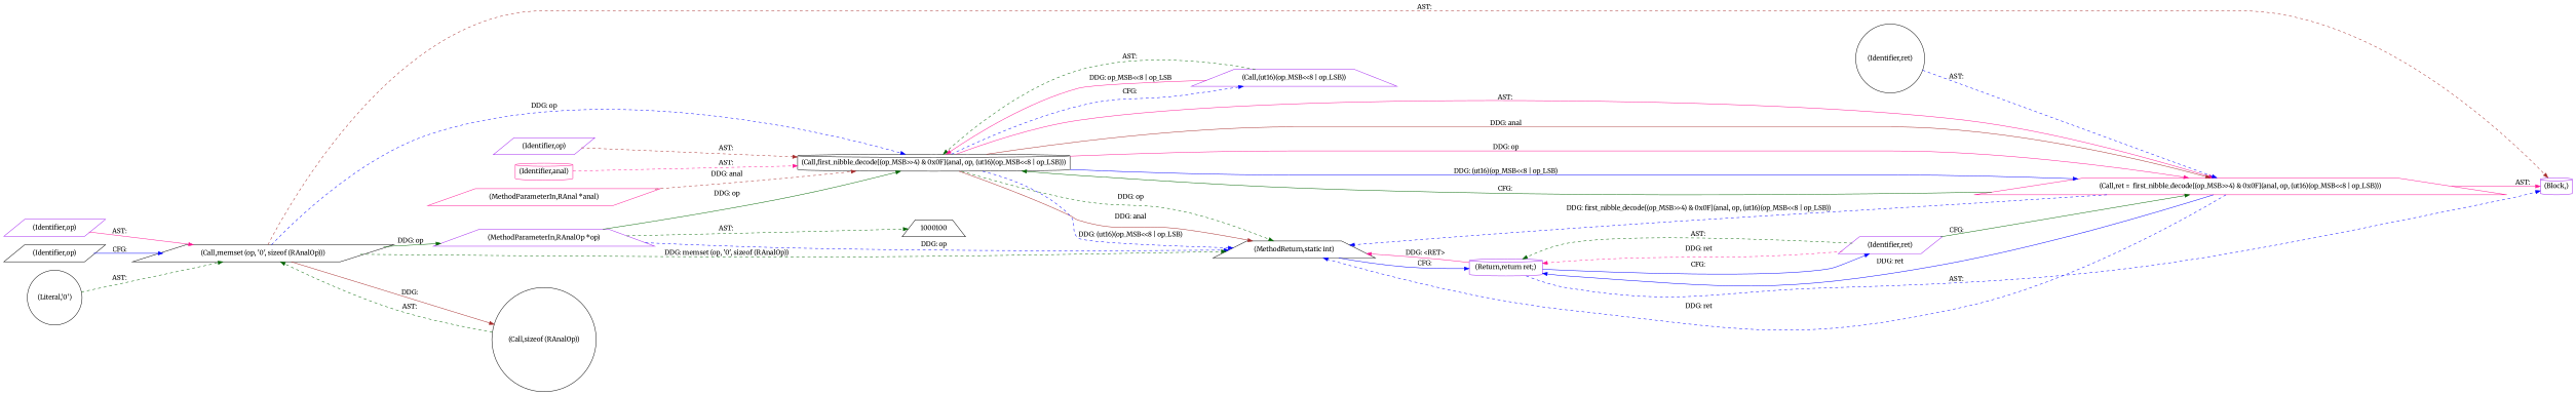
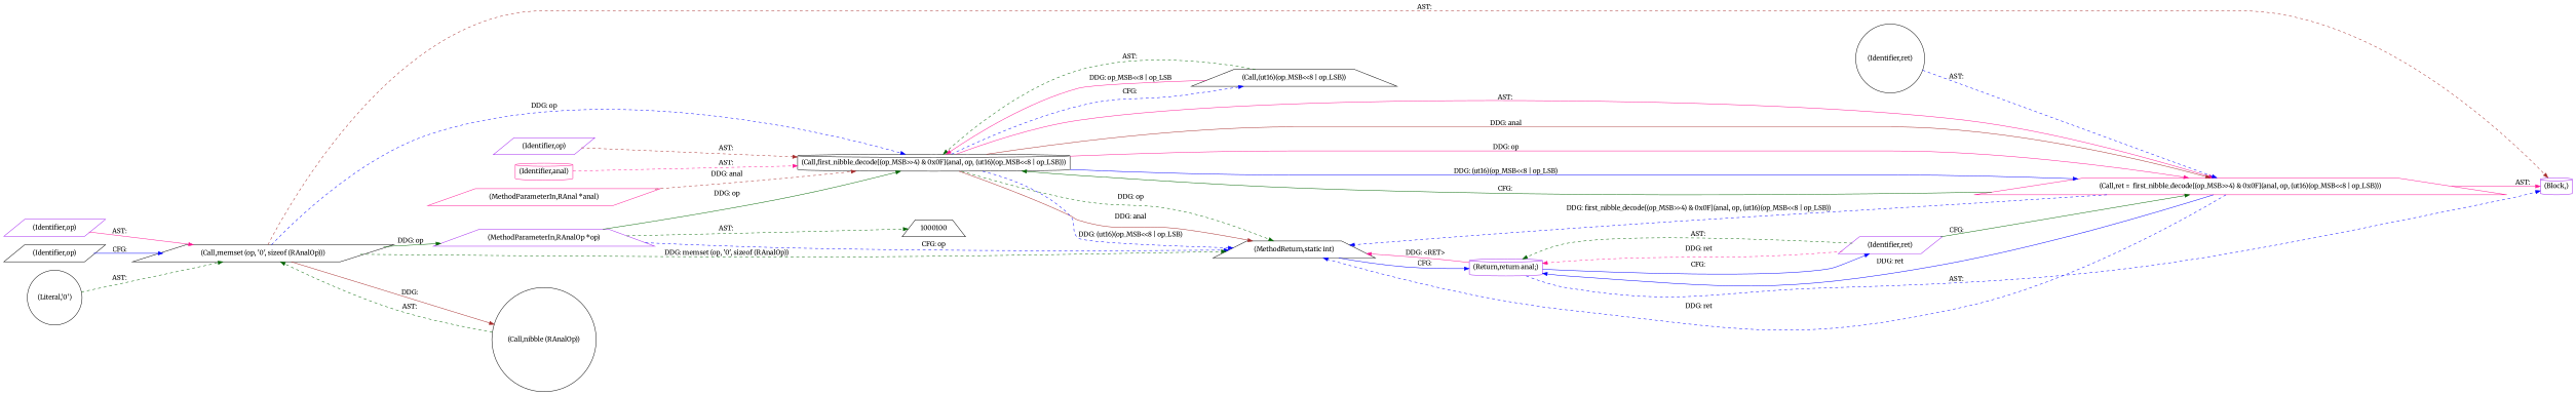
  digraph {
    fontname=Merriweather
    rankdir=LR
    node [color=black fontname=Merriweather shape=parallelogram]
    edge [color=blue fontname=Merriweather style=dashed]
    n1 [color=purple label="(MethodParameterIn,RAnalOp *op)" shape=trapezium]
    n2 [label="(Call,first_nibble_decode[(op_MSB>>4) & 0x0F](anal, op, (ut16)(op_MSB<<8 | op_LSB)))" shape=cylinder]
    n3 [label="(MethodReturn,static int)" shape=trapezium]
    1000100 [shape=trapezium]
    n5 [label="(Call,memset (op, '\0', sizeof (RAnalOp)))"]
    n6 [color=purple label="(Block,)" shape=cylinder]
-   n7 [label="(Call,sizeof (RAnalOp))" shape=circle]
+   n7 [label="(Call,nibble (RAnalOp))" shape=circle]
    n8 [color=deeppink label="(Call,ret =  first_nibble_decode[(op_MSB>>4) & 0x0F](anal, op, (ut16)(op_MSB<<8 | op_LSB)))" shape=trapezium]
-   n9 [color=purple label="(Call,(ut16)(op_MSB<<8 | op_LSB))" shape=trapezium]
-   n10 [color=purple label="(Return,return ret;)" shape=cylinder]
+   n9 [label="(Call,(ut16)(op_MSB<<8 | op_LSB))" shape=trapezium]
+   n10 [color=purple label="(Return,return anal;)" shape=cylinder]
    n11 [color=purple label="(Identifier,ret)"]
    n12 [color=purple label="(Identifier,op)"]
    n13 [color=purple label="(Identifier,op)"]
    n14 [color=deeppink label="(Identifier,anal)" shape=cylinder]
    n15 [label="(Identifier,op)"]
    n16 [label="(Literal,'\0')" shape=circle]
    n17 [label="(Identifier,ret)" shape=circle]
    n18 [color=deeppink label="(MethodParameterIn,RAnal *anal)"]
    n1 -> n2 [color=darkgreen label="DDG: op" style=solid]
-   n1 -> n3 [label="DDG: op"]
+   n1 -> n3 [label="CFG: op"]
    n1 -> 1000100 [color=darkgreen label="AST: "]
    n2 -> n3 [color=darkgreen label="DDG: op"]
    n2 -> n3 [color=brown label="DDG: anal" style=solid]
    n2 -> n3 [label="DDG: (ut16)(op_MSB<<8 | op_LSB)"]
    n2 -> n8 [color=deeppink label="AST: " style=solid]
    n2 -> n8 [color=brown label="DDG: anal" style=solid]
    n2 -> n8 [color=deeppink label="DDG: op" style=solid]
    n2 -> n8 [label="DDG: (ut16)(op_MSB<<8 | op_LSB)" style=solid]
    n2 -> n9 [label="CFG: "]
    n3 -> n10 [label="CFG: " style=solid]
    n5 -> n1 [color=darkgreen label="DDG: op" style=solid]
    n5 -> n2 [label="DDG: op"]
    n5 -> n3 [color=darkgreen label="DDG: memset (op, '\0', sizeof (RAnalOp))"]
    n5 -> n6 [color=brown label="AST: "]
    n5 -> n7 [color=brown label="DDG: " style=solid]
    n7 -> n5 [color=darkgreen label="AST: "]
    n8 -> n2 [color=darkgreen label="CFG: " style=solid]
    n8 -> n3 [label="DDG: ret"]
    n8 -> n3 [label="DDG: first_nibble_decode[(op_MSB>>4) & 0x0F](anal, op, (ut16)(op_MSB<<8 | op_LSB))"]
    n8 -> n6 [color=deeppink label="AST: " style=solid]
    n8 -> n10 [label="DDG: ret" style=solid]
    n9 -> n2 [color=darkgreen label="AST: "]
    n9 -> n2 [color=deeppink label="DDG: op_MSB<<8 | op_LSB" style=solid]
    n10 -> n3 [color=deeppink label="DDG: <RET>" style=solid]
    n10 -> n6 [label="AST: "]
    n10 -> n11 [label="CFG: " style=solid]
    n11 -> n8 [color=darkgreen label="CFG: " style=solid]
    n11 -> n10 [color=darkgreen label="AST: "]
    n11 -> n10 [color=deeppink label="DDG: ret"]
    n12 -> n5 [color=deeppink label="AST: " style=solid]
    n13 -> n2 [color=brown label="AST: "]
    n14 -> n2 [color=deeppink label="AST: "]
    n15 -> n5 [label="CFG: " style=solid]
    n16 -> n5 [color=darkgreen label="AST: "]
    n17 -> n8 [label="AST: "]
    n18 -> n2 [color=brown label="DDG: anal"]
  }
